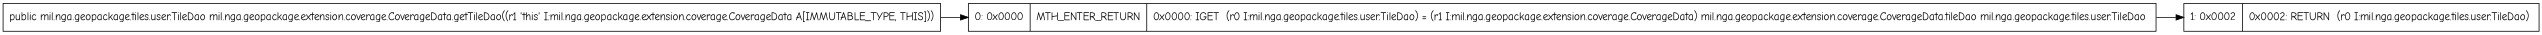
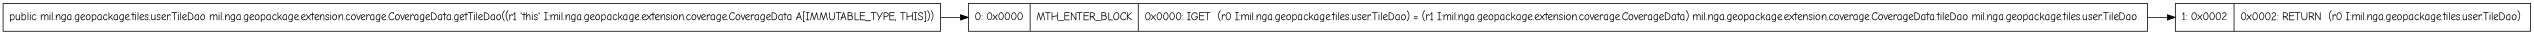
  digraph {
    rankdir=LR
    fontname="Comic Neue"
    node [shape=record fontname="Comic Neue"]
    edge [fontname="Comic Neue"]
-   n1 [label="{0\:\ 0x0000|MTH_ENTER_RETURN\l|0x0000: IGET  (r0 I:mil.nga.geopackage.tiles.user.TileDao) = (r1 I:mil.nga.geopackage.extension.coverage.CoverageData) mil.nga.geopackage.extension.coverage.CoverageData.tileDao mil.nga.geopackage.tiles.user.TileDao \l}"]
+   n1 [label="{0\:\ 0x0000|MTH_ENTER_BLOCK\l|0x0000: IGET  (r0 I:mil.nga.geopackage.tiles.user.TileDao) = (r1 I:mil.nga.geopackage.extension.coverage.CoverageData) mil.nga.geopackage.extension.coverage.CoverageData.tileDao mil.nga.geopackage.tiles.user.TileDao \l}"]
    n2 [label="{1\:\ 0x0002|0x0002: RETURN  (r0 I:mil.nga.geopackage.tiles.user.TileDao) \l}"]
    n3 [label="{public mil.nga.geopackage.tiles.user.TileDao mil.nga.geopackage.extension.coverage.CoverageData.getTileDao((r1 'this' I:mil.nga.geopackage.extension.coverage.CoverageData A[IMMUTABLE_TYPE, THIS])) }"]
    n1 -> n2
    n3 -> n1
  }
